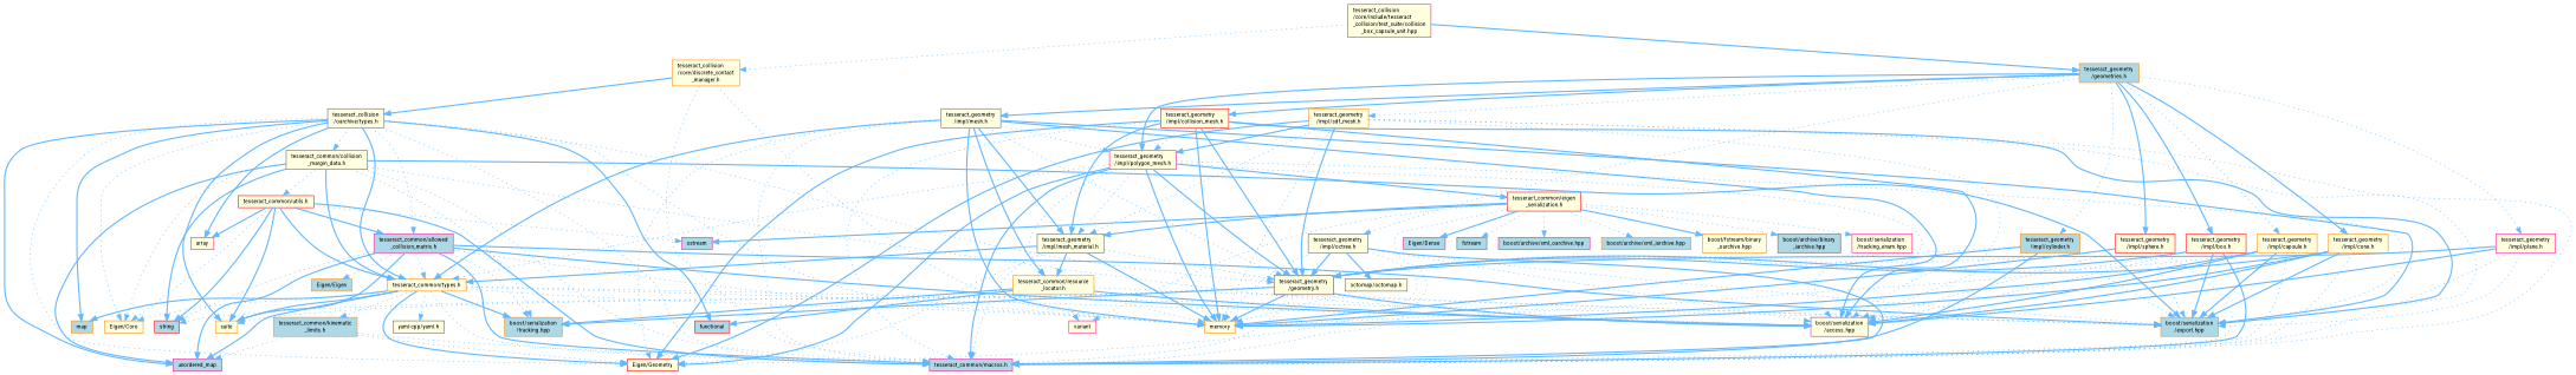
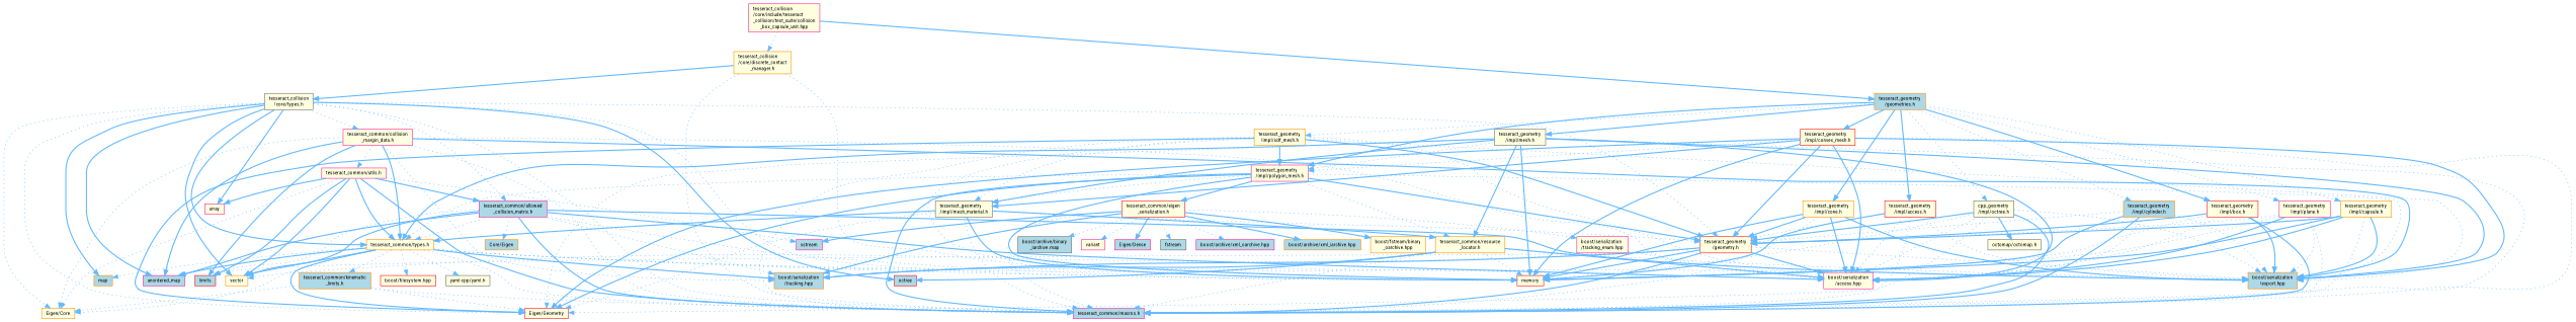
  digraph {
    fontname="Roboto Condensed"
    node [color=darkorange fillcolor=lightyellow fontname="Roboto Condensed" fontsize=10 shape=box style=filled]
    edge [color=steelblue1 fontname="Roboto Condensed" fontsize=10 labelfontname=Helvetica labelfontsize=10 style=dotted]
    n1 [color=deeppink fontcolor=black height=0.2 label="tesseract_collision\l/core/include/tesseract\l_collision/test_suite/collision\l_box_capsule_unit.hpp" width=0.4]
    n2 [height=0.2 label="tesseract_collision\l/core/discrete_contact\l_manager.h" width=0.4]
    n3 [fillcolor=lightblue height=0.2 label="tesseract_geometry\l/geometries.h" width=0.4]
    n4 [color=deeppink fillcolor=lightblue height=0.2 label="tesseract_common/macros.h" width=0.4]
-   n5 [height=0.2 label=memory width=0.4]
-   n6 [color=gray40 height=0.2 label="tesseract_collision\l/oarchive/types.h" width=0.4]
+   n5 [color=red height=0.2 label=memory width=0.4]
+   n6 [color=gray40 height=0.2 label="tesseract_collision\l/core/types.h" width=0.4]
    n7 [color=red height=0.2 label="tesseract_geometry\l/impl/box.h" width=0.4]
    n8 [height=0.2 label="tesseract_geometry\l/impl/capsule.h" width=0.4]
    n9 [height=0.2 label="tesseract_geometry\l/impl/cone.h" width=0.4]
-   n10 [color=red height=0.2 label="tesseract_geometry\l/impl/collision_mesh.h" width=0.4]
+   n10 [color=red height=0.2 label="tesseract_geometry\l/impl/convex_mesh.h" width=0.4]
    n11 [color=deeppink height=0.2 label="tesseract_geometry\l/impl/polygon_mesh.h" width=0.4]
    n12 [fillcolor=lightblue height=0.2 label="tesseract_geometry\l/impl/cylinder.h" width=0.4]
    n13 [color=gray40 height=0.2 label="tesseract_geometry\l/impl/mesh.h" width=0.4]
-   n14 [color=gray40 height=0.2 label="tesseract_geometry\l/impl/octree.h" width=0.4]
+   n14 [color=gray40 height=0.2 label="cpp_geometry\l/impl/octree.h" width=0.4]
    n15 [color=deeppink height=0.2 label="tesseract_geometry\l/impl/plane.h" width=0.4]
    n16 [height=0.2 label="tesseract_geometry\l/impl/sdf_mesh.h" width=0.4]
-   n17 [color=red height=0.2 label="tesseract_geometry\l/impl/sphere.h" width=0.4]
+   n17 [color=red height=0.2 label="tesseract_geometry\l/impl/access.h" width=0.4]
    n18 [height=0.2 label="Eigen/Core" width=0.4]
    n19 [color=red height=0.2 label="Eigen/Geometry" width=0.4]
-   n20 [height=0.2 label=suite width=0.4]
+   n20 [height=0.2 label=vector width=0.4]
    n21 [fillcolor=lightblue height=0.2 label=map width=0.4]
    n22 [color=deeppink height=0.2 label=array width=0.4]
    n23 [color=deeppink fillcolor=lightblue height=0.2 label=unordered_map width=0.4]
-   n24 [color=red fillcolor=lightblue height=0.2 label=functional width=0.4]
+   n24 [color=red fillcolor=lightblue height=0.2 label=octree width=0.4]
    n25 [color=red height=0.2 label="tesseract_geometry\l/geometry.h" width=0.4]
    n26 [height=0.2 label="tesseract_common/types.h" width=0.4]
-   n27 [color=gray40 height=0.2 label="tesseract_common/collision\l_margin_data.h" width=0.4]
+   n27 [color=deeppink height=0.2 label="tesseract_common/collision\l_margin_data.h" width=0.4]
    n28 [color=deeppink fillcolor=lightblue height=0.2 label="tesseract_common/allowed\l_collision_matrix.h" width=0.4]
    n29 [color=deeppink height=0.2 label="boost/serialization\l/access.hpp" width=0.4]
    n30 [fillcolor=lightblue height=0.2 label="boost/serialization\l/export.hpp" width=0.4]
-   n31 [color=red fillcolor=lightblue height=0.2 label=string width=0.4]
+   n31 [color=red fillcolor=lightblue height=0.2 label=limits width=0.4]
    n32 [fillcolor=lightblue height=0.2 label="boost/serialization\l/tracking.hpp" width=0.4]
+   n33 [color=red height=0.2 label="boost/filesystem.hpp" width=0.4]
    n34 [color=gray40 height=0.2 label="yaml-cpp/yaml.h" width=0.4]
    n35 [fillcolor=lightblue height=0.2 label="tesseract_common/kinematic\l_limits.h" width=0.4]
-   n36 [color=red height=0.2 label="tesseract_common/utils.h" width=0.4]
-   n37 [fillcolor=lightblue height=0.2 label="Eigen/Eigen" width=0.4]
+   n36 [color=deeppink height=0.2 label="tesseract_common/utils.h" width=0.4]
+   n37 [fillcolor=lightblue height=0.2 label="Core/Eigen" width=0.4]
    n38 [color=deeppink fillcolor=lightblue height=0.2 label=sstream width=0.4]
    n39 [color=gray40 height=0.2 label="tesseract_geometry\l/impl/mesh_material.h" width=0.4]
    n40 [height=0.2 label="tesseract_common/resource\l_locator.h" width=0.4]
    n41 [color=red height=0.2 label="tesseract_common/eigen\l_serialization.h" width=0.4]
    n42 [color=gray40 height=0.2 label="octomap/octomap.h" width=0.4]
    n43 [color=deeppink height=0.2 label=variant width=0.4]
    n44 [color=deeppink fillcolor=lightblue height=0.2 label="Eigen/Dense" width=0.4]
    n45 [color=gray40 fillcolor=lightblue height=0.2 label=fstream width=0.4]
    n46 [color=deeppink fillcolor=lightblue height=0.2 label="boost/archive/xml_oarchive.hpp" width=0.4]
    n47 [fillcolor=lightblue height=0.2 label="boost/archive/xml_iarchive.hpp" width=0.4]
    n48 [height=0.2 label="boost/fstream/binary\l_oarchive.hpp" width=0.4]
-   n49 [color=gray40 fillcolor=lightblue height=0.2 label="boost/archive/binary\l_iarchive.hpp" width=0.4]
+   n49 [color=gray40 fillcolor=lightblue height=0.2 label="boost/archive/binary\l_iarchive.map" width=0.4]
    n50 [color=deeppink height=0.2 label="boost/serialization\l/tracking_enum.hpp" width=0.4]
    n1 -> n2
    n1 -> n3 [style=bold]
    n2 -> n4
    n2 -> n5
    n2 -> n6 [style=bold]
    n3 -> n7 [style=bold]
    n3 -> n8
    n3 -> n9 [style=bold]
    n3 -> n10 [style=bold]
    n3 -> n11 [style=bold]
    n3 -> n12
    n3 -> n13 [style=bold]
    n3 -> n14
    n3 -> n15
    n3 -> n16
    n3 -> n17 [style=bold]
    n6 -> n4
    n6 -> n5
    n6 -> n18
    n6 -> n19
    n6 -> n20 [style=bold]
    n6 -> n21 [style=bold]
    n6 -> n22 [style=bold]
    n6 -> n23 [style=bold]
    n6 -> n24 [style=bold]
    n6 -> n25
    n6 -> n26 [style=bold]
    n6 -> n27
    n6 -> n28
    n7 -> n4 [style=bold]
    n7 -> n5
    n7 -> n25 [style=bold]
    n7 -> n29
    n7 -> n30 [style=bold]
    n8 -> n4
    n8 -> n5 [style=bold]
-   n8 -> n25
+   n8 -> n25 [style=bold]
    n8 -> n29 [style=bold]
    n8 -> n30 [style=bold]
    n9 -> n4
    n9 -> n5 [style=bold]
    n9 -> n25 [style=bold]
    n9 -> n29 [style=bold]
    n9 -> n30 [style=bold]
    n10 -> n4
    n10 -> n5 [style=bold]
    n10 -> n11
    n10 -> n19 [style=bold]
    n10 -> n25 [style=bold]
    n10 -> n29 [style=bold]
    n10 -> n30 [style=bold]
    n10 -> n39 [style=bold]
    n11 -> n4 [style=bold]
    n11 -> n5 [style=bold]
    n11 -> n19 [style=bold]
    n11 -> n25 [style=bold]
    n11 -> n26
-   n11 -> n29
+   n50 -> n29
    n11 -> n30
    n11 -> n39
    n11 -> n40
    n11 -> n41 [style=bold]
    n12 -> n4 [style=bold]
    n12 -> n5 [style=bold]
    n12 -> n25
    n12 -> n29
    n12 -> n30
    n13 -> n4
    n13 -> n5 [style=bold]
    n13 -> n11
    n13 -> n19
-   n13 -> n25
    n13 -> n26 [style=bold]
    n13 -> n29 [style=bold]
    n13 -> n30 [style=bold]
    n13 -> n39 [style=bold]
    n13 -> n40 [style=bold]
    n14 -> n4 [style=bold]
    n14 -> n5
    n14 -> n19
    n14 -> n25 [style=bold]
    n14 -> n29
    n14 -> n30
    n14 -> n42 [style=bold]
    n15 -> n4
-   n42 -> n5
-   n15 -> n25 [style=bold]
+   n15 -> n5
+   n15 -> n25
    n15 -> n29 [style=bold]
    n15 -> n30
    n16 -> n4
    n16 -> n5
    n16 -> n11 [style=bold]
    n16 -> n19 [style=bold]
    n16 -> n25 [style=bold]
    n16 -> n29
    n16 -> n30
    n16 -> n39
    n17 -> n4
    n17 -> n5 [style=bold]
    n17 -> n25
    n17 -> n29
    n17 -> n30
-   n25 -> n4
+   n25 -> n4 [style=bold]
    n25 -> n5 [style=bold]
    n25 -> n20
    n25 -> n29 [style=bold]
    n25 -> n30
    n25 -> n31
    n25 -> n32 [style=bold]
    n26 -> n4
    n26 -> n5
    n26 -> n18
    n26 -> n19 [style=bold]
    n26 -> n20 [style=bold]
-   n26 -> n21 [style=bold]
+   n26 -> n21
    n26 -> n23 [style=bold]
    n26 -> n29
    n26 -> n30
    n26 -> n32 [style=bold]
+   n26 -> n33
    n26 -> n34
    n26 -> n35
    n27 -> n4
    n27 -> n18
    n27 -> n23 [style=bold]
    n27 -> n26 [style=bold]
    n27 -> n29
    n27 -> n30 [style=bold]
    n27 -> n31 [style=bold]
    n27 -> n32
    n27 -> n36
    n28 -> n4 [style=bold]
    n28 -> n5
    n28 -> n20 [style=bold]
    n28 -> n23 [style=bold]
    n28 -> n26
    n28 -> n29 [style=bold]
    n28 -> n30 [style=bold]
    n28 -> n31
    n28 -> n32
    n28 -> n37
    n35 -> n4
-   n35 -> n23
+   n35 -> n18
    n35 -> n19
    n36 -> n4 [style=bold]
    n36 -> n18
    n36 -> n20 [style=bold]
    n36 -> n22 [style=bold]
    n36 -> n26 [style=bold]
    n36 -> n28 [style=bold]
    n36 -> n31 [style=bold]
    n36 -> n38
    n39 -> n4
    n39 -> n5 [style=bold]
    n39 -> n19
    n39 -> n25
    n39 -> n26 [style=bold]
    n39 -> n40 [style=bold]
-   n40 -> n43
+   n40 -> n4
    n40 -> n5
    n40 -> n24 [style=bold]
    n40 -> n29 [style=bold]
    n40 -> n30
    n40 -> n32 [style=bold]
    n41 -> n4
-   n41 -> n39 [style=bold]
+   n41 -> n32 [style=bold]
    n41 -> n38 [style=bold]
    n41 -> n43
    n41 -> n44 [style=bold]
    n41 -> n45
    n41 -> n46
-   n41 -> n47
+   n41 -> n47 [style=bold]
    n41 -> n48 [style=bold]
    n41 -> n49
    n41 -> n50
  }
